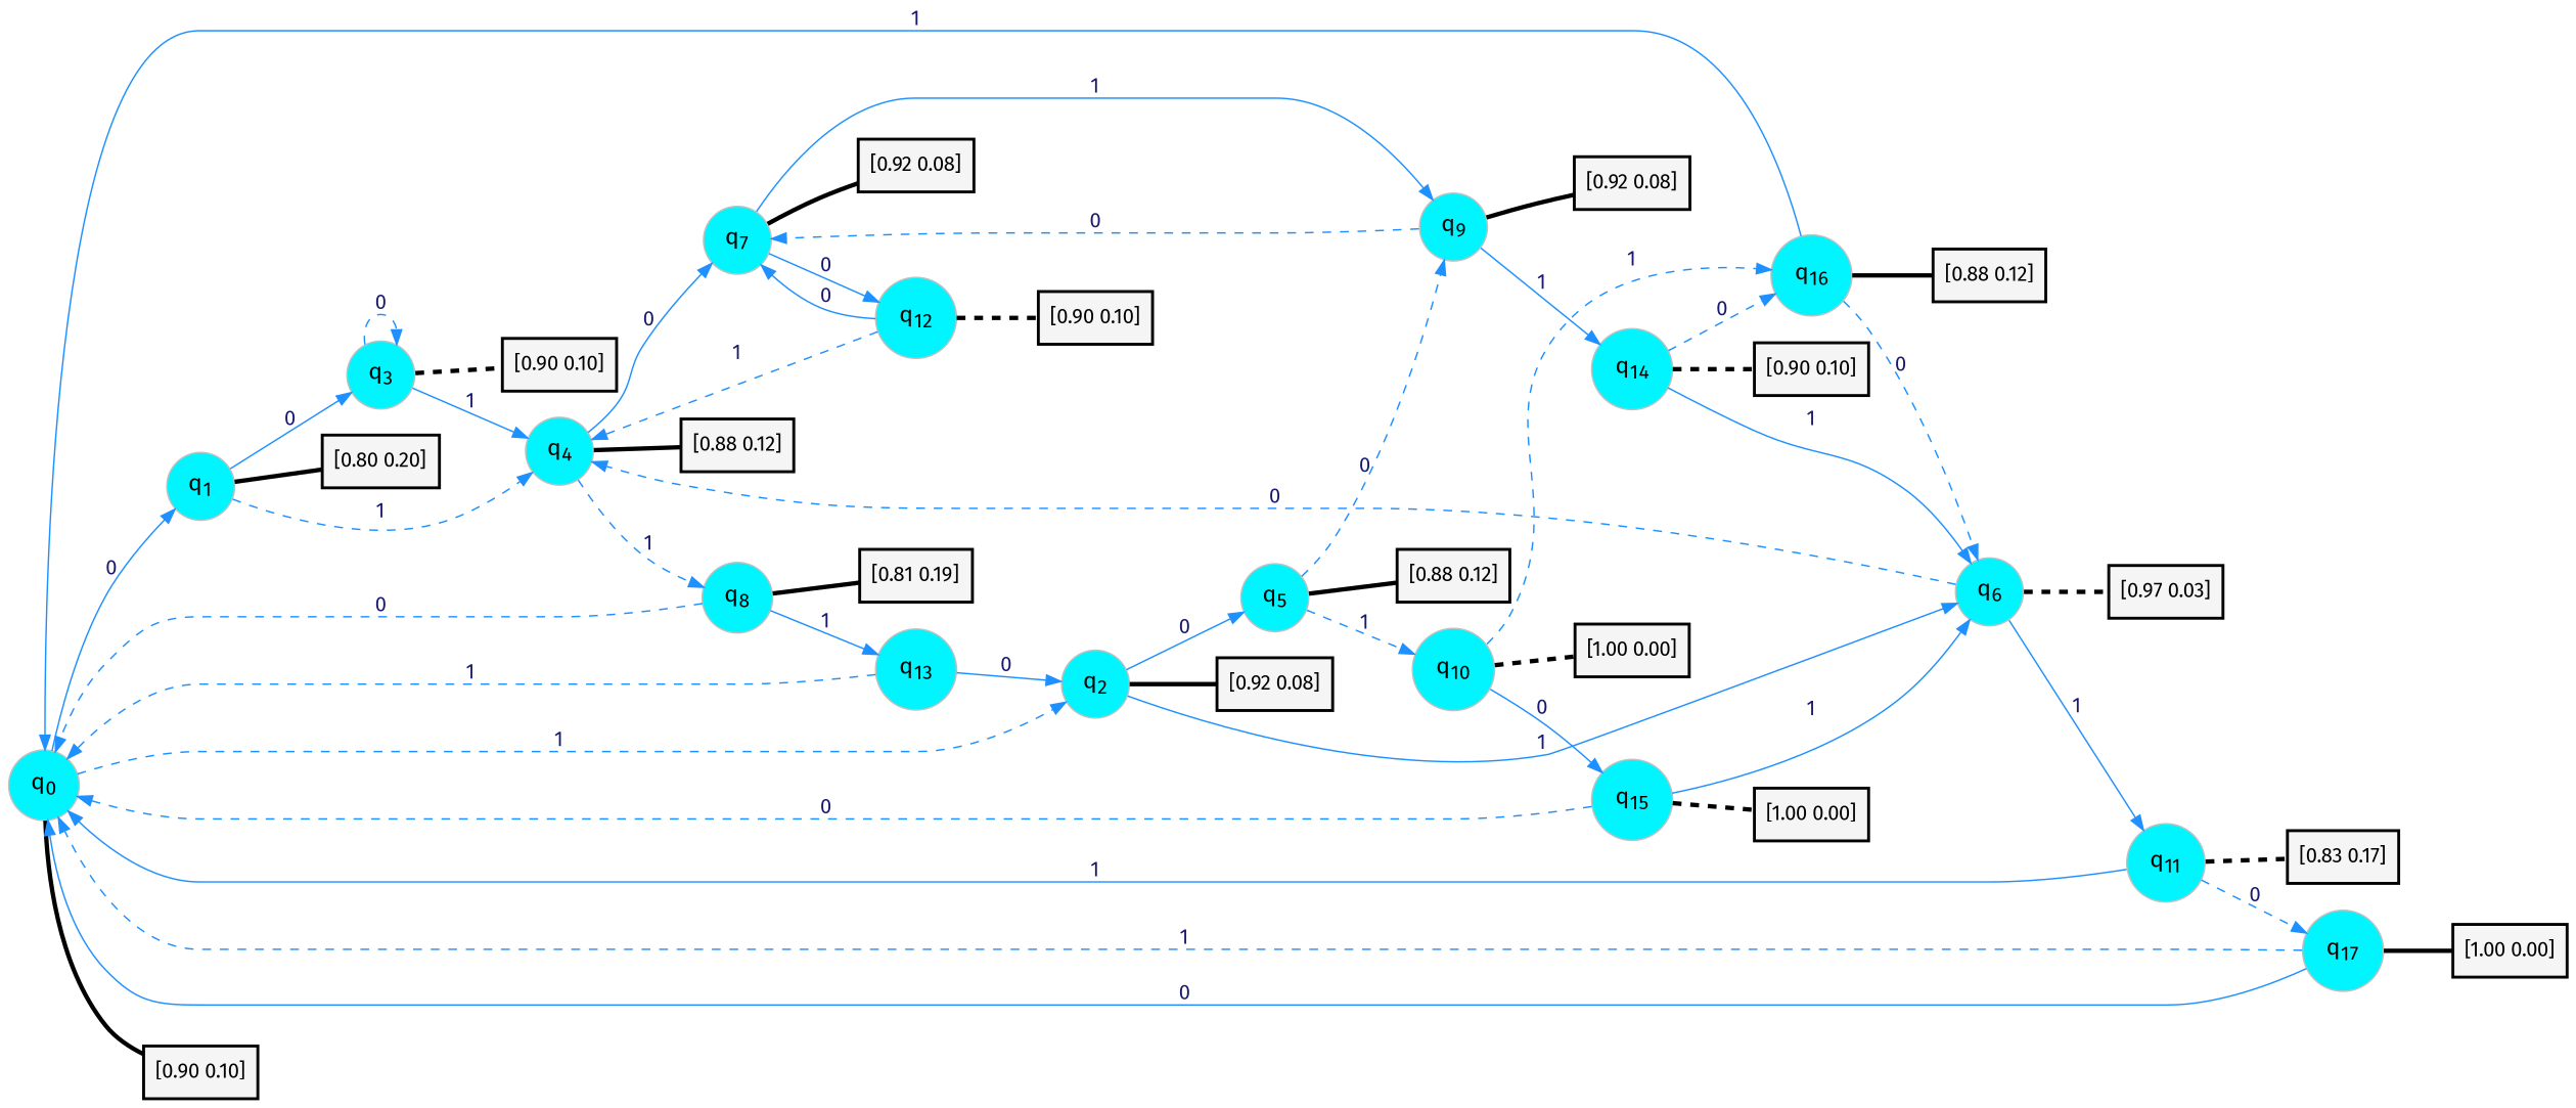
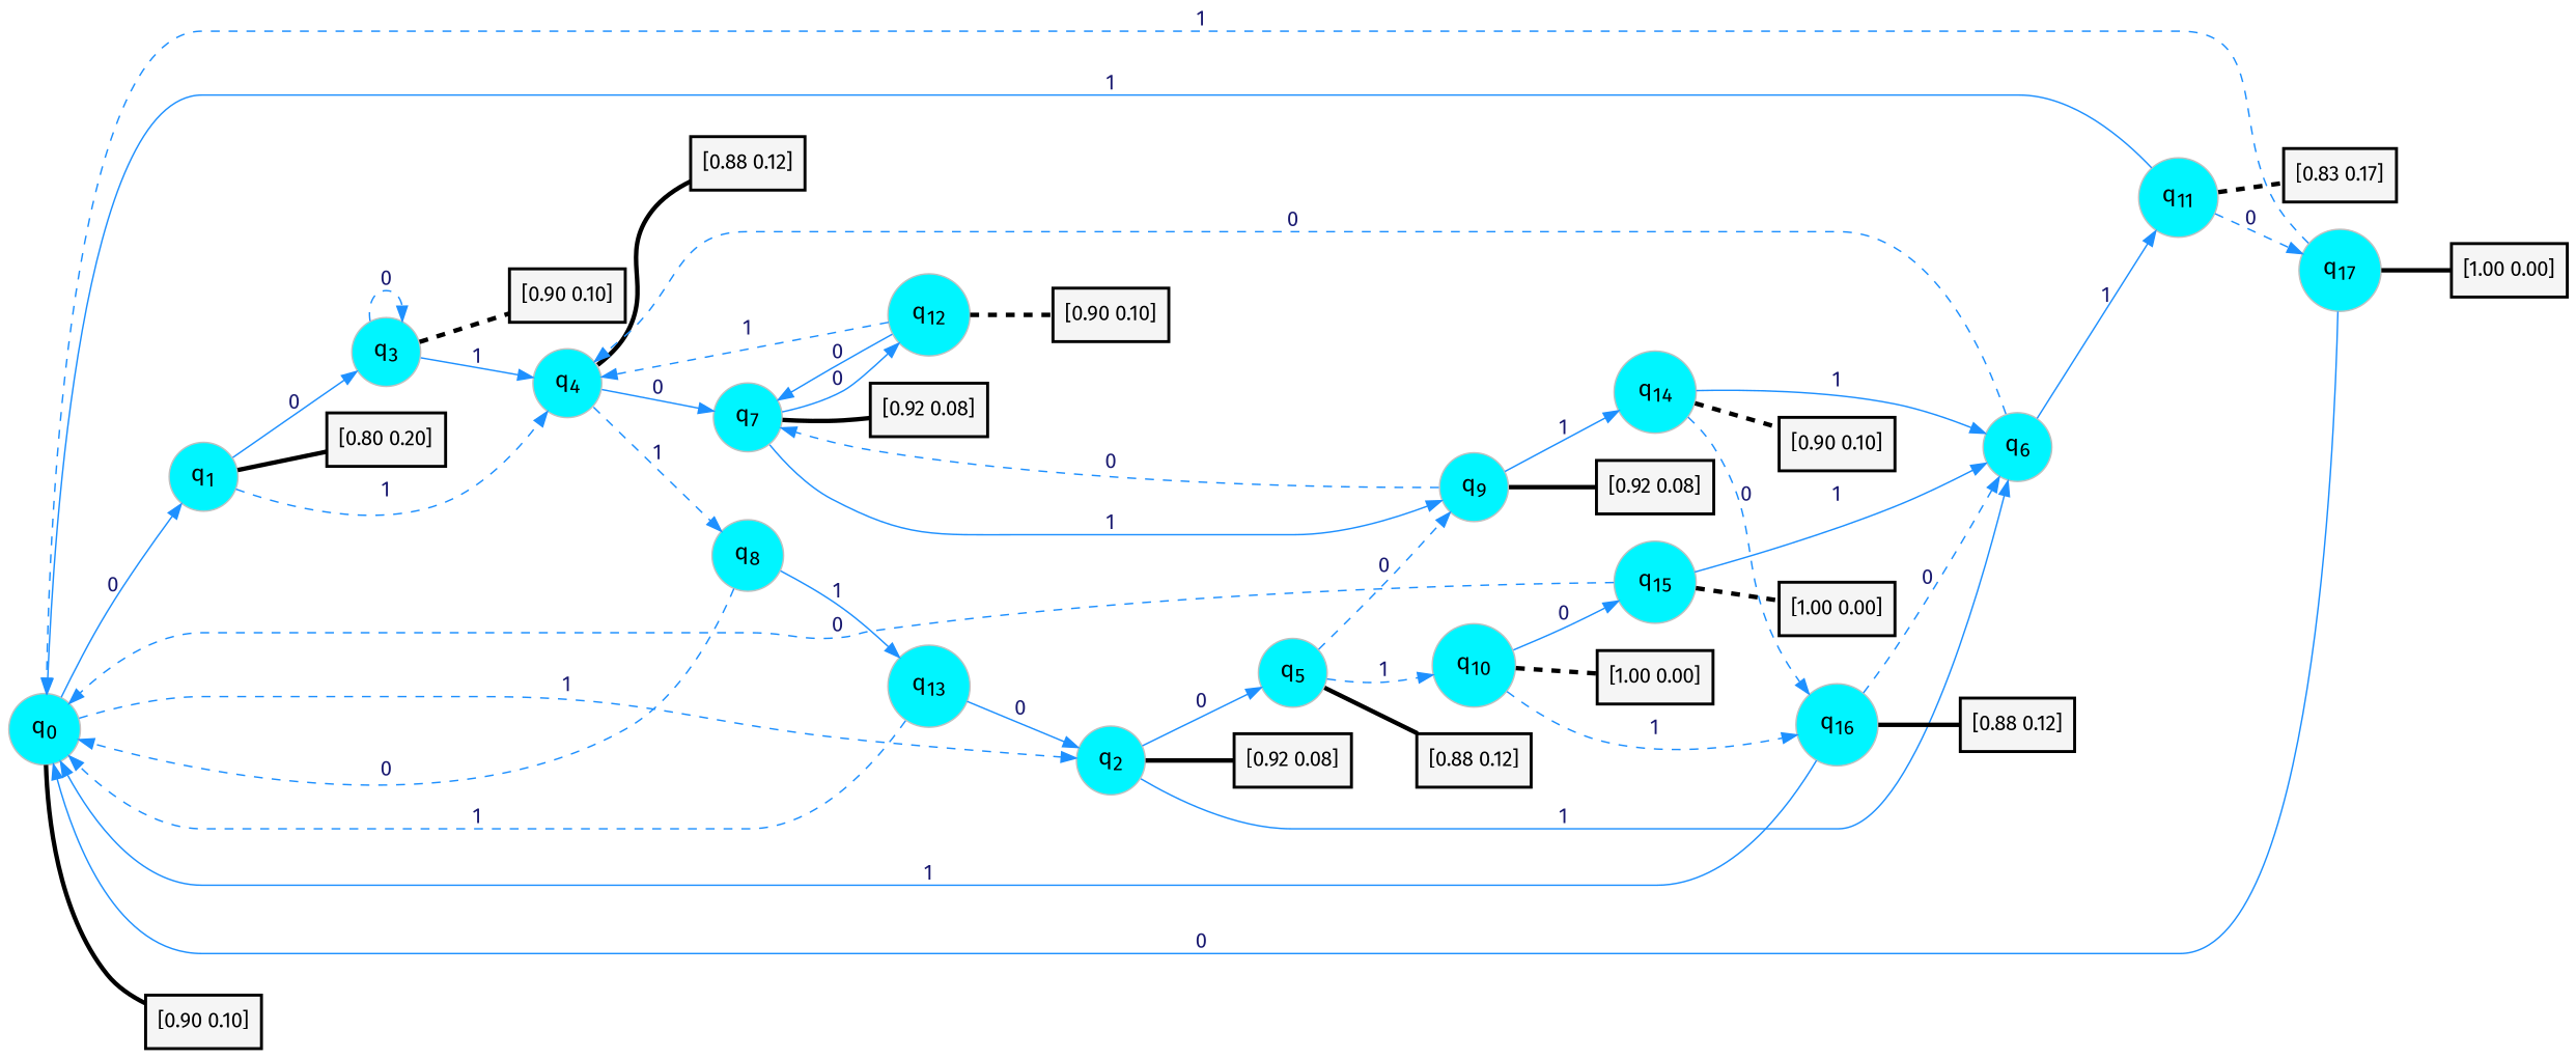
  digraph {
    fontname="Fira Sans"
    rankdir=LR
    node [color=gray fillcolor=turquoise1 fontcolor=black fontname="Fira Sans" fontsize=16 fontweight=bold shape=circle style=filled]
    edge [arrowsize=1 color=dodgerblue1 fontcolor=midnightblue fontname="Fira Sans" fontweight=bold penwidth=1 style=dashed weight=20]
    n1 [label=<q<SUB>0</SUB>>]
    n2 [label=<q<SUB>1</SUB>>]
    n3 [label=<q<SUB>2</SUB>>]
    n4 [color=black fillcolor=whitesmoke fontsize=14 label="[0.90 0.10]" penwidth=2 shape=box]
    n5 [label=<q<SUB>3</SUB>>]
    n6 [label=<q<SUB>4</SUB>>]
    n7 [color=black fillcolor=whitesmoke fontsize=14 label="[0.80 0.20]" penwidth=2 shape=box]
    n8 [label=<q<SUB>5</SUB>>]
    n9 [label=<q<SUB>6</SUB>>]
    n10 [color=black fillcolor=whitesmoke fontsize=14 label="[0.92 0.08]" penwidth=2 shape=box]
    n11 [color=black fillcolor=whitesmoke fontsize=14 label="[0.90 0.10]" penwidth=2 shape=box]
    n12 [label=<q<SUB>7</SUB>>]
    n13 [label=<q<SUB>8</SUB>>]
    n14 [color=black fillcolor=whitesmoke fontsize=14 label="[0.88 0.12]" penwidth=2 shape=box]
    n15 [label=<q<SUB>9</SUB>>]
    n16 [label=<q<SUB>10</SUB>>]
    n17 [color=black fillcolor=whitesmoke fontsize=14 label="[0.88 0.12]" penwidth=2 shape=box]
    n18 [label=<q<SUB>11</SUB>>]
-   n19 [color=black fillcolor=whitesmoke fontsize=14 label="[0.97 0.03]" penwidth=2 shape=box]
    n20 [label=<q<SUB>12</SUB>>]
    n21 [color=black fillcolor=whitesmoke fontsize=14 label="[0.92 0.08]" penwidth=2 shape=box]
    n22 [label=<q<SUB>13</SUB>>]
-   n23 [color=black fillcolor=whitesmoke fontsize=14 label="[0.81 0.19]" penwidth=2 shape=box]
    n24 [label=<q<SUB>14</SUB>>]
    n25 [color=black fillcolor=whitesmoke fontsize=14 label="[0.92 0.08]" penwidth=2 shape=box]
    n26 [label=<q<SUB>15</SUB>>]
    n27 [label=<q<SUB>16</SUB>>]
    n28 [color=black fillcolor=whitesmoke fontsize=14 label="[1.00 0.00]" penwidth=2 shape=box]
    n29 [label=<q<SUB>17</SUB>>]
    n30 [color=black fillcolor=whitesmoke fontsize=14 label="[0.83 0.17]" penwidth=2 shape=box]
    n31 [color=black fillcolor=whitesmoke fontsize=14 label="[0.90 0.10]" penwidth=2 shape=box]
    n32 [color=black fillcolor=whitesmoke fontsize=14 label="[0.90 0.10]" penwidth=2 shape=box]
    n33 [color=black fillcolor=whitesmoke fontsize=14 label="[1.00 0.00]" penwidth=2 shape=box]
    n34 [color=black fillcolor=whitesmoke fontsize=14 label="[0.88 0.12]" penwidth=2 shape=box]
    n35 [color=black fillcolor=whitesmoke fontsize=14 label="[1.00 0.00]" penwidth=2 shape=box]
    n1 -> n2 [label=0 style=bold]
    n1 -> n3 [label=1]
    n1 -> n4 [arrowhead=none color=black penwidth=3 style=bold]
    n2 -> n5 [label=0 style=bold]
    n2 -> n6 [label=1]
    n2 -> n7 [arrowhead=none color=black penwidth=3 style=bold]
    n3 -> n8 [label=0 style=solid]
    n3 -> n9 [label=1 style=solid]
    n3 -> n10 [arrowhead=none color=black penwidth=3 style=solid]
    n5 -> n5 [label=0]
    n5 -> n6 [label=1 style=bold]
    n5 -> n11 [arrowhead=none color=black penwidth=3]
    n6 -> n12 [label=0 style=bold]
    n6 -> n13 [label=1]
    n6 -> n14 [arrowhead=none color=black penwidth=3 style=solid]
    n8 -> n15 [label=0]
    n8 -> n16 [label=1]
    n8 -> n17 [arrowhead=none color=black penwidth=3 style=solid]
    n9 -> n6 [label=0]
    n9 -> n18 [label=1 style=solid]
-   n9 -> n19 [arrowhead=none color=black penwidth=3]
    n12 -> n15 [label=1 style=bold]
    n12 -> n20 [label=0 style=bold]
    n12 -> n21 [arrowhead=none color=black penwidth=3 style=bold]
    n13 -> n1 [label=0]
    n13 -> n22 [label=1 style=solid]
-   n13 -> n23 [arrowhead=none color=black penwidth=3 style=bold]
    n15 -> n12 [label=0]
    n15 -> n24 [label=1 style=solid]
    n15 -> n25 [arrowhead=none color=black penwidth=3 style=solid]
    n16 -> n26 [label=0 style=solid]
    n16 -> n27 [label=1]
    n16 -> n28 [arrowhead=none color=black penwidth=3]
    n18 -> n1 [label=1 style=bold]
    n18 -> n29 [label=0]
    n18 -> n30 [arrowhead=none color=black penwidth=3]
    n20 -> n6 [label=1]
    n20 -> n12 [label=0 style=solid]
    n20 -> n31 [arrowhead=none color=black penwidth=3]
    n22 -> n1 [label=1]
    n22 -> n3 [label=0 style=solid]
    n24 -> n9 [label=1 style=solid]
    n24 -> n27 [label=0]
    n24 -> n32 [arrowhead=none color=black penwidth=3]
    n26 -> n1 [label=0]
    n26 -> n9 [label=1 style=bold]
    n26 -> n33 [arrowhead=none color=black penwidth=3]
    n27 -> n1 [label=1 style=bold]
    n27 -> n9 [label=0]
    n27 -> n34 [arrowhead=none color=black penwidth=3 style=bold]
    n29 -> n1 [label=0 style=bold]
    n29 -> n1 [label=1]
    n29 -> n35 [arrowhead=none color=black penwidth=3 style=bold]
  }
